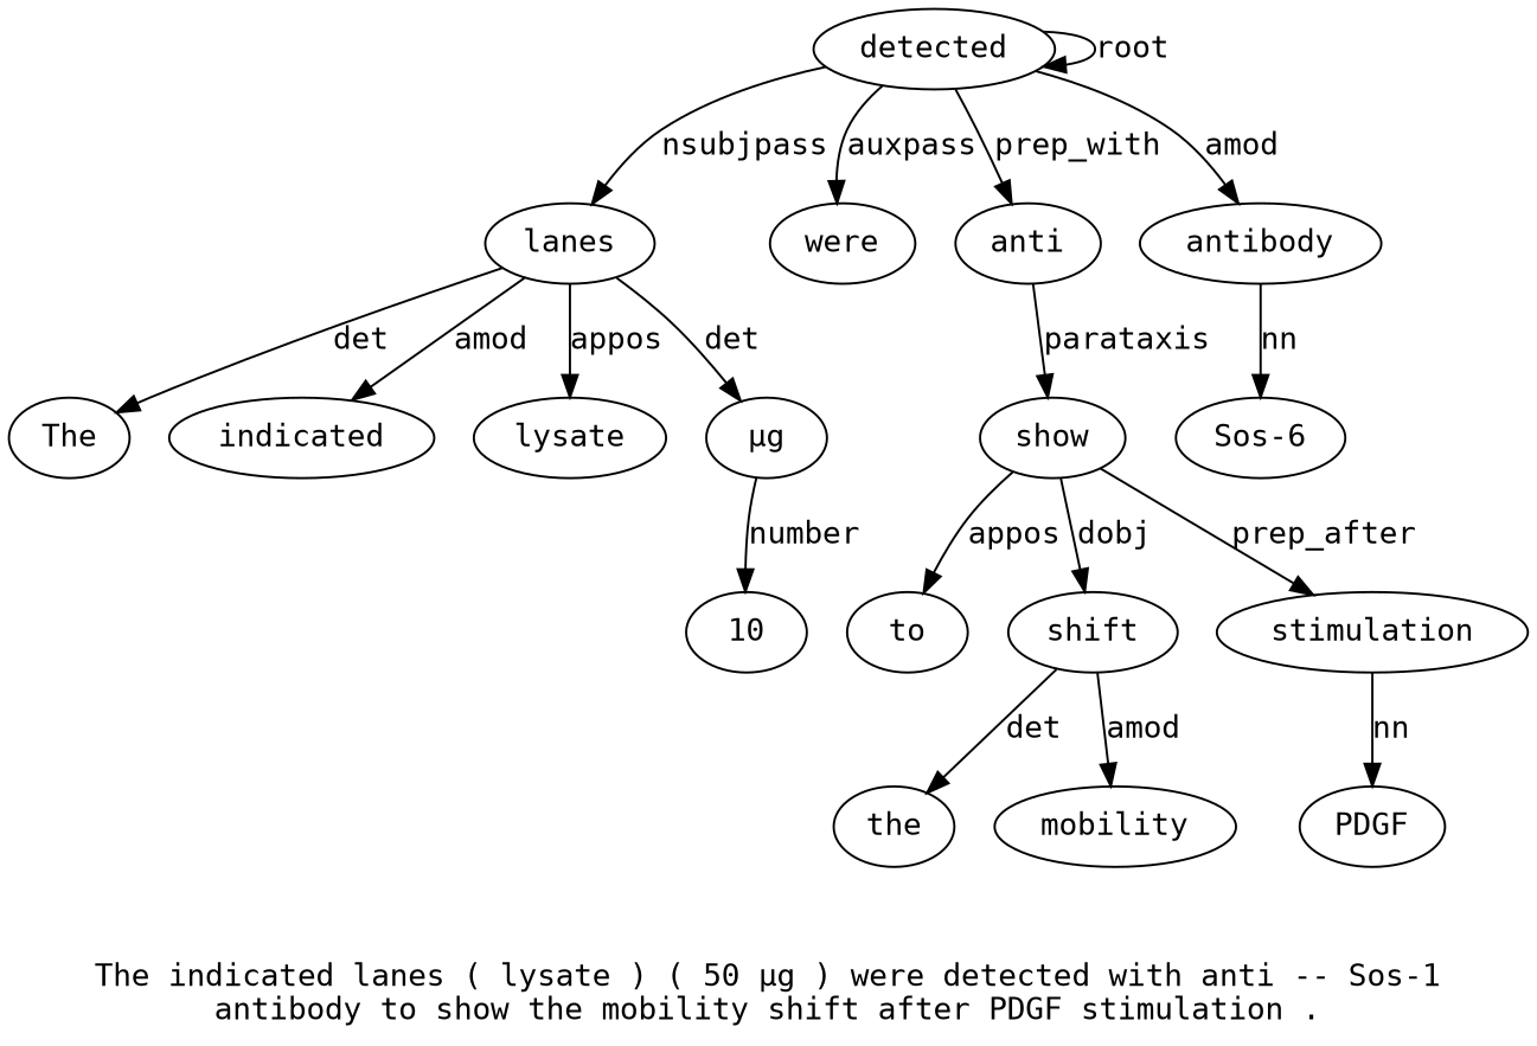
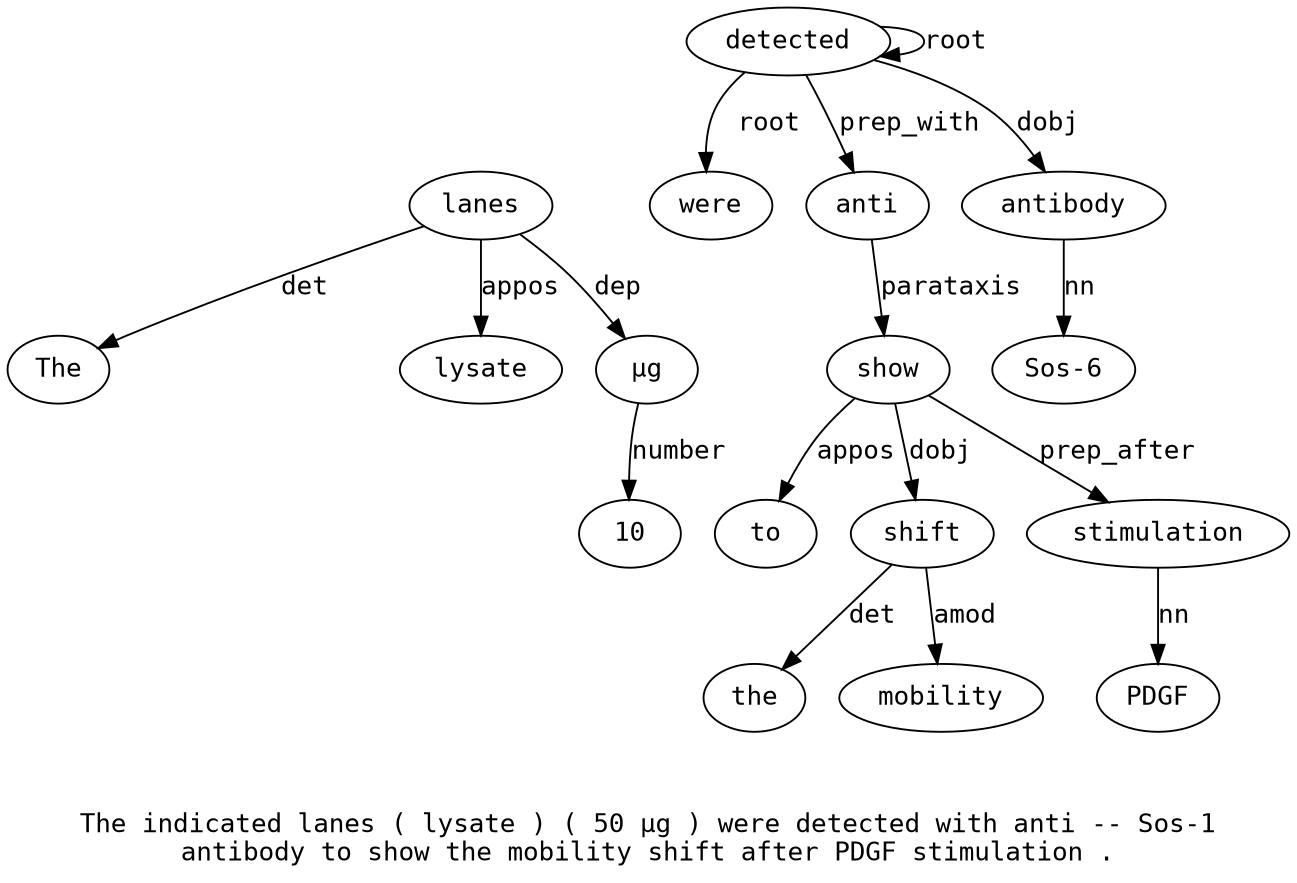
  digraph {
    fontname="DejaVu Sans Mono"
    label="The indicated lanes ( lysate ) ( 50 μg ) were detected with anti -- Sos-1\nantibody to show the mobility shift after PDGF stimulation ."
    node [fillcolor=white fontname="DejaVu Sans Mono" style=filled]
    edge [fontname="DejaVu Sans Mono"]
    n1 [label=lanes]
    n2 [label=The]
-   n3 [label=indicated]
    n4 [label=lysate]
    n5 [label="μg"]
    n6 [label=10]
    n7 [label=detected]
    n8 [label=were]
    n9 [label=anti]
    n10 [label=antibody]
    n11 [label=show]
    n12 [label="Sos-6"]
    n13 [label=to]
    n14 [label=shift]
    n15 [label=stimulation]
    n16 [label=the]
    n17 [label=mobility]
    n18 [label=PDGF]
    n1 -> n2 [label=det]
-   n1 -> n3 [label=amod]
    n1 -> n4 [label=appos]
-   n1 -> n5 [label=det]
+   n1 -> n5 [label=dep]
    n5 -> n6 [label=number]
-   n7 -> n1 [label=nsubjpass]
    n7 -> n7 [label=root]
-   n7 -> n8 [label=auxpass]
+   n7 -> n8 [label=root]
    n7 -> n9 [label=prep_with]
-   n7 -> n10 [label=amod]
+   n7 -> n10 [label=dobj]
    n9 -> n11 [label=parataxis]
    n10 -> n12 [label=nn]
    n11 -> n13 [label=appos]
    n11 -> n14 [label=dobj]
    n11 -> n15 [label=prep_after]
    n14 -> n16 [label=det]
    n14 -> n17 [label=amod]
    n15 -> n18 [label=nn]
  }
